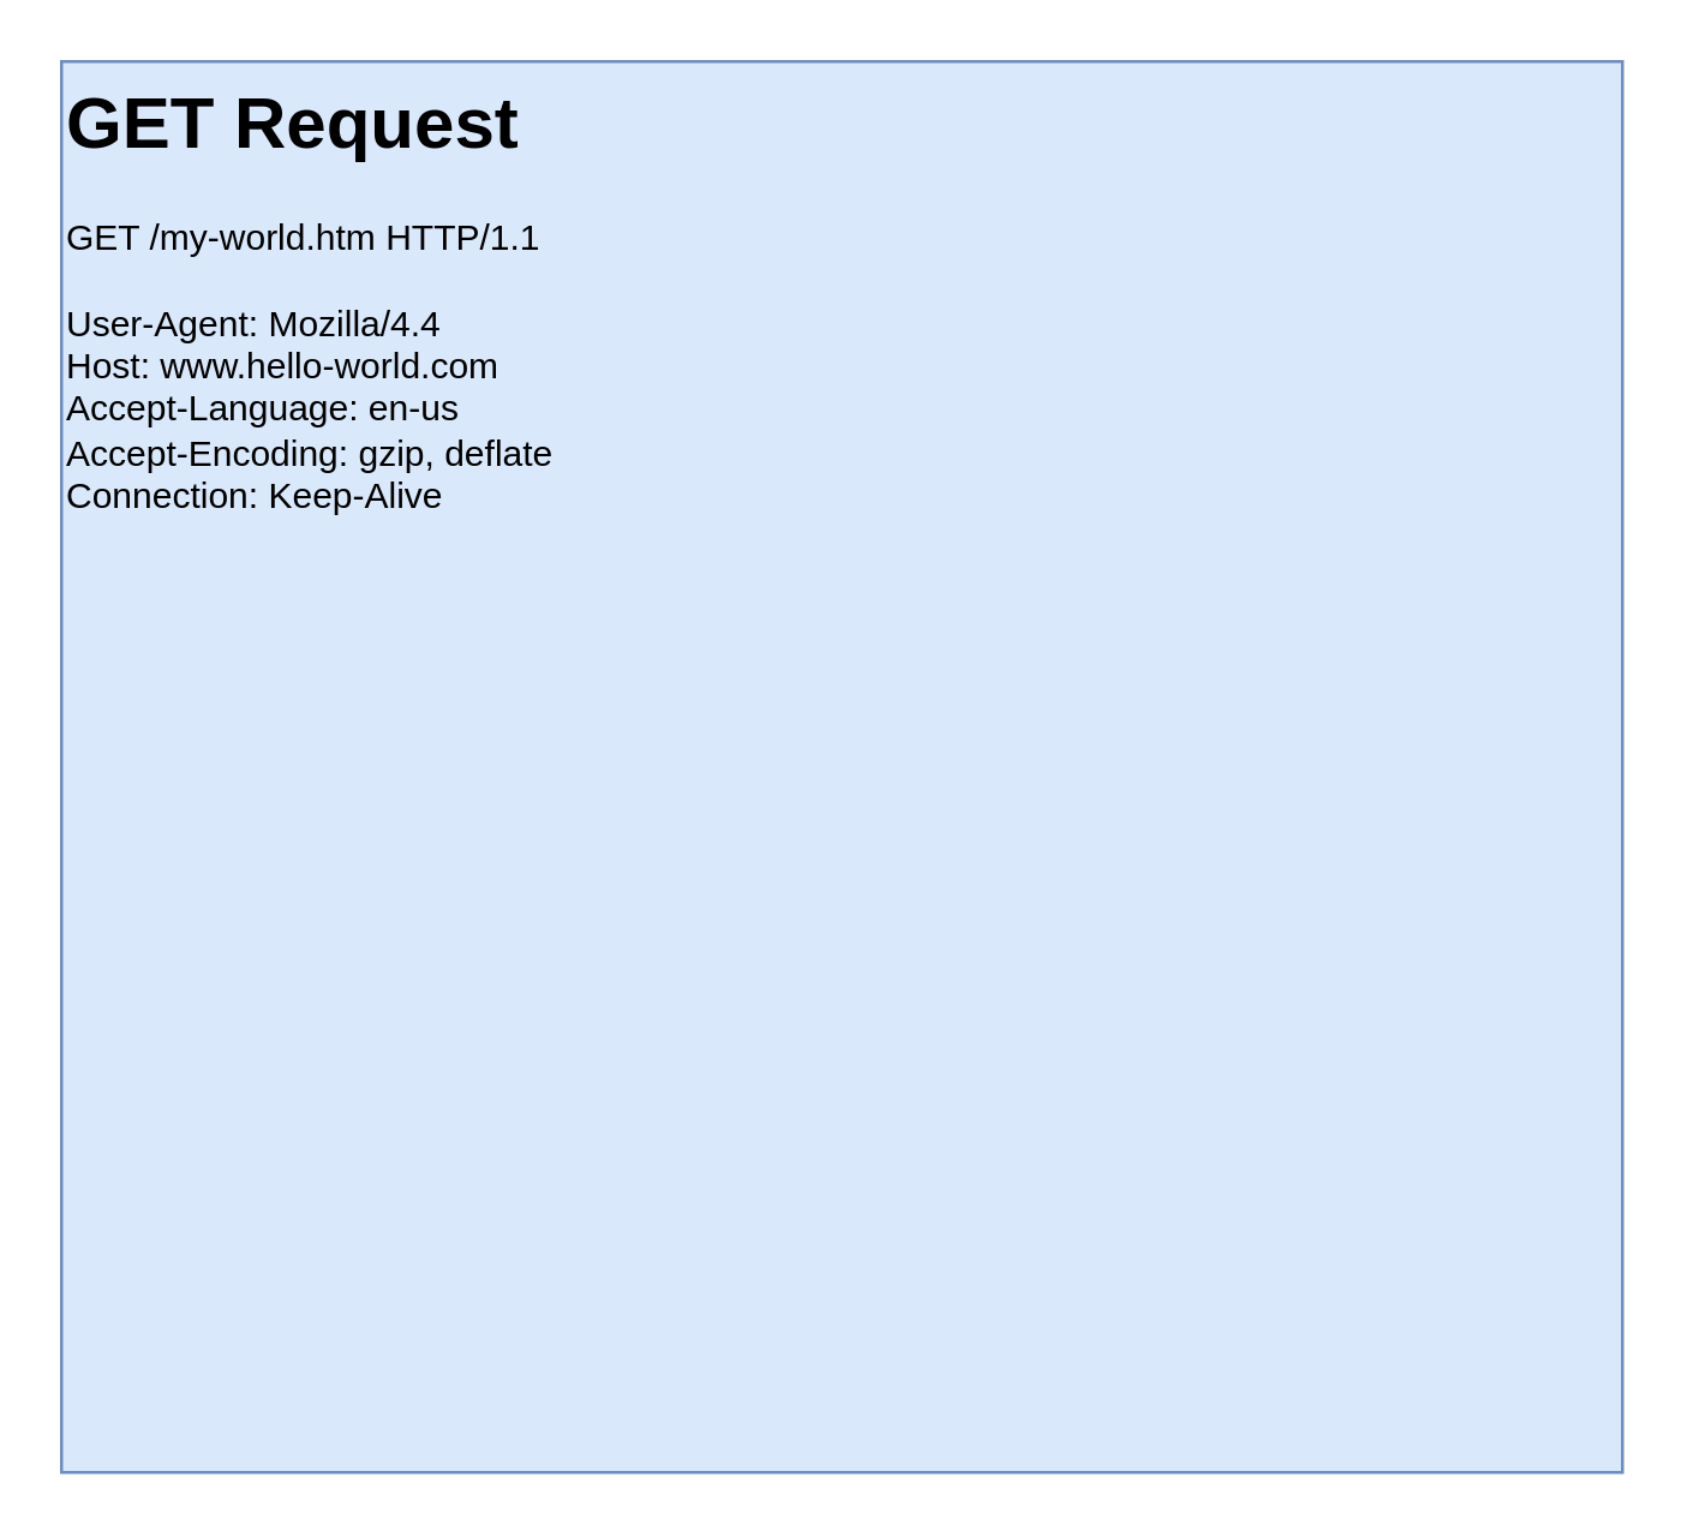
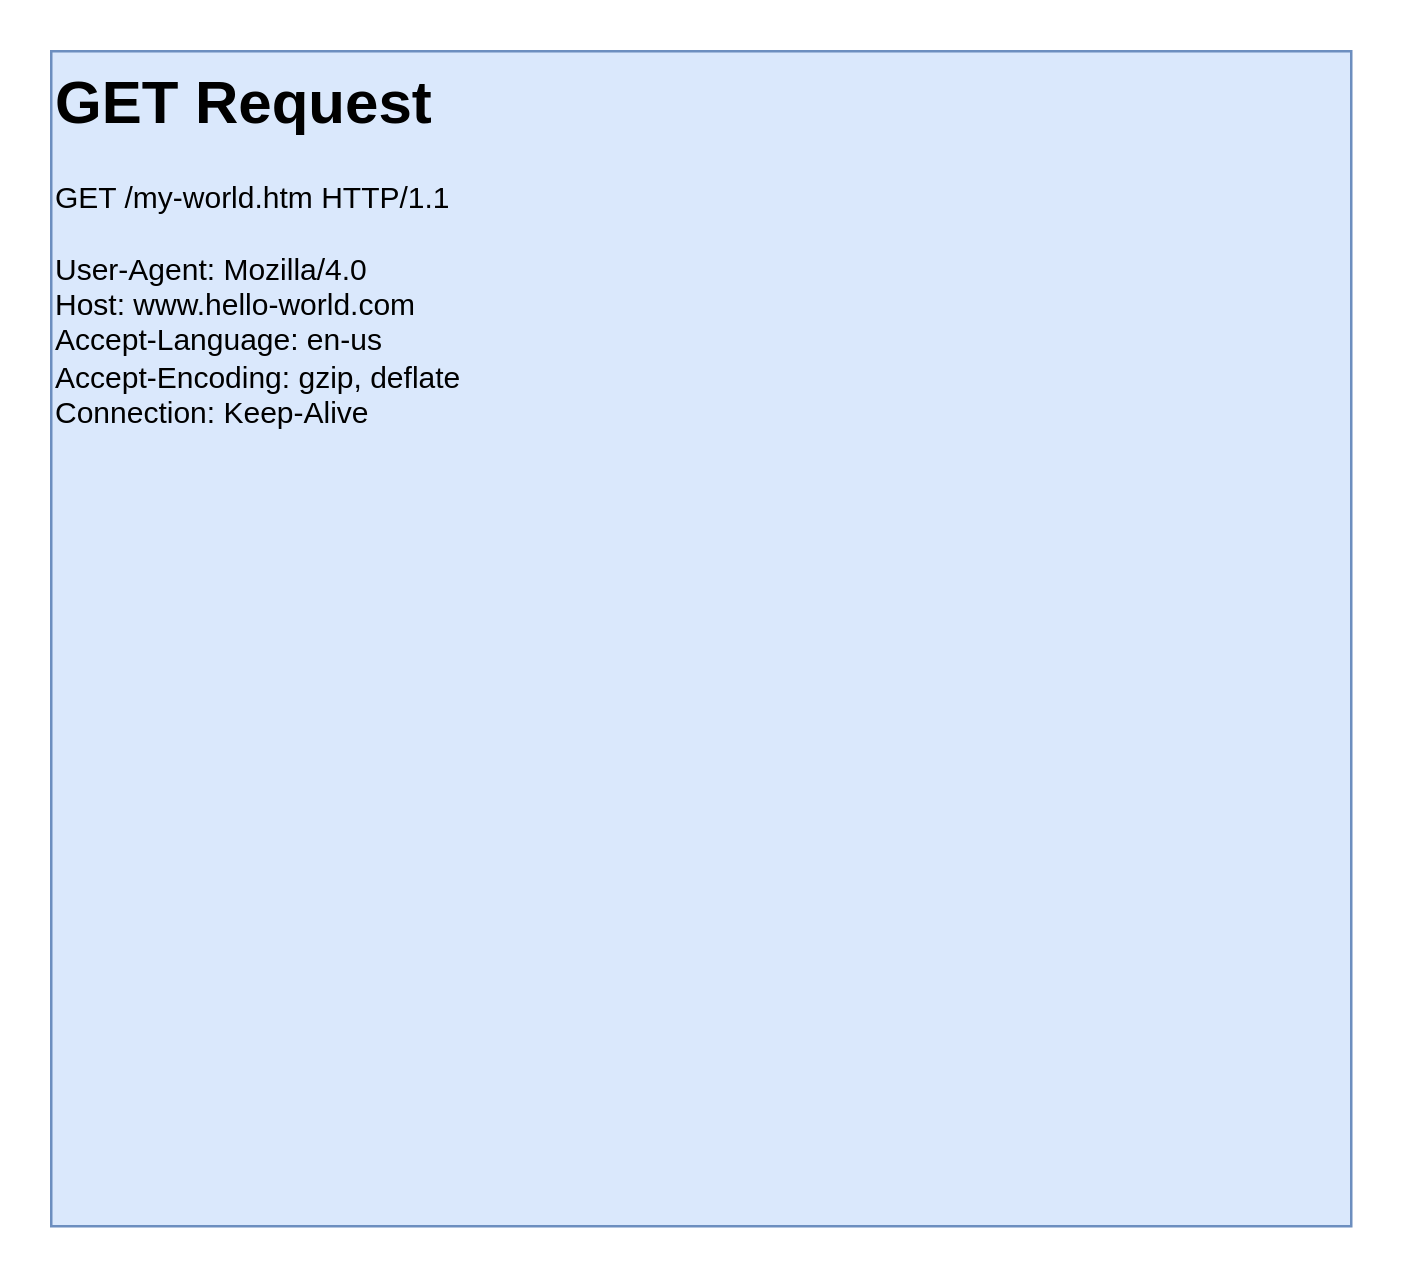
  <mxCell id="0" />
  <mxCell id="1" parent="0" />
  <mxCell id="2" value="" style="rounded=0;whiteSpace=wrap;html=1;fillColor=#dae8fc;strokeColor=#6c8ebf;align=left;" vertex="1" parent="1"><mxGeometry x="20" y="20" width="520" height="470" as="geometry" /></mxCell>
- <mxCell id="3" value="&lt;h1 style=&quot;margin-top: 0px;&quot;&gt;GET Request&lt;/h1&gt;&lt;div&gt;GET /my-world.htm HTTP/1.1&lt;/div&gt;&lt;div&gt;&lt;br&gt;&lt;/div&gt;&lt;div&gt;User-Agent: Mozilla/4.4&amp;nbsp;&lt;/div&gt;&lt;div&gt;Host: www.hello-world.com&lt;/div&gt;&lt;div&gt;Accept-Language: en-us&lt;/div&gt;&lt;div&gt;Accept-Encoding: gzip, deflate&lt;/div&gt;&lt;div&gt;Connection: Keep-Alive&lt;/div&gt;" style="text;html=1;whiteSpace=wrap;overflow=hidden;rounded=0;" vertex="1" parent="1"><mxGeometry x="20" y="20" width="520" height="200" as="geometry" /></mxCell>
+ <mxCell id="3" value="&lt;h1 style=&quot;margin-top: 0px;&quot;&gt;GET Request&lt;/h1&gt;&lt;div&gt;GET /my-world.htm HTTP/1.1&lt;/div&gt;&lt;div&gt;&lt;br&gt;&lt;/div&gt;&lt;div&gt;User-Agent: Mozilla/4.0&amp;nbsp;&lt;/div&gt;&lt;div&gt;Host: www.hello-world.com&lt;/div&gt;&lt;div&gt;Accept-Language: en-us&lt;/div&gt;&lt;div&gt;Accept-Encoding: gzip, deflate&lt;/div&gt;&lt;div&gt;Connection: Keep-Alive&lt;/div&gt;" style="text;html=1;whiteSpace=wrap;overflow=hidden;rounded=0;" vertex="1" parent="1"><mxGeometry x="20" y="20" width="520" height="200" as="geometry" /></mxCell>
